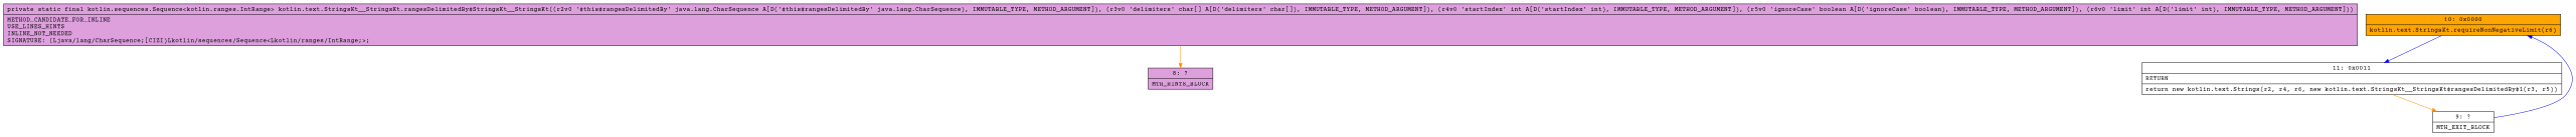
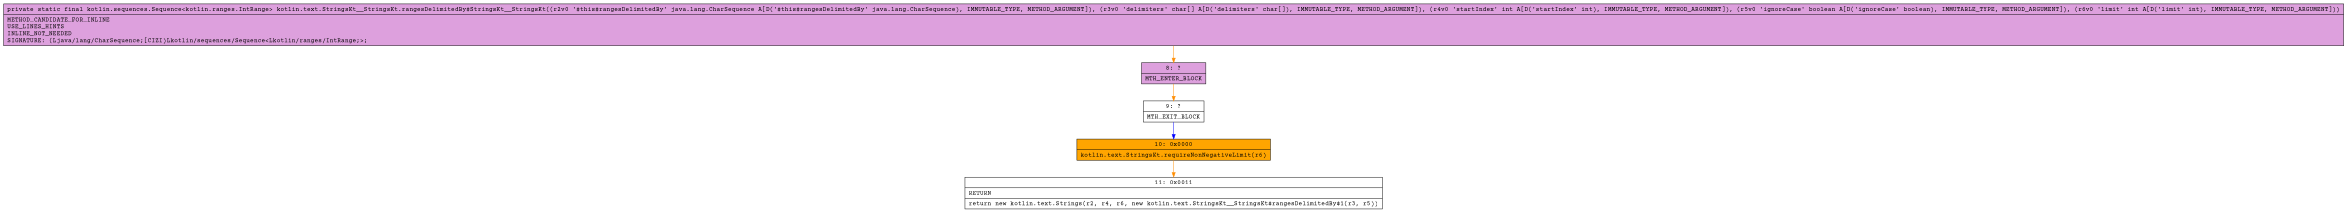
  digraph {
    fontname="Courier Prime"
    node [fillcolor=plum fontname="Courier Prime" shape=record style=filled]
    edge [color=blue fontname="Courier Prime"]
-   n1 [label="{8\:\ ?|MTH_HINTS_BLOCK\l}"]
+   n1 [label="{8\:\ ?|MTH_ENTER_BLOCK\l}"]
    n2 [fillcolor=orange label="{10\:\ 0x0000|kotlin.text.StringsKt.requireNonNegativeLimit(r6)\l}"]
    n3 [fillcolor=white label="{11\:\ 0x0011|RETURN\l|return new kotlin.text.Strings(r2, r4, r6, new kotlin.text.StringsKt__StringsKt$rangesDelimitedBy$1(r3, r5))\l}"]
    n4 [fillcolor=white label="{9\:\ ?|MTH_EXIT_BLOCK\l}"]
    n5 [label="{private static final kotlin.sequences.Sequence\<kotlin.ranges.IntRange\> kotlin.text.StringsKt__StringsKt.rangesDelimitedBy$StringsKt__StringsKt((r2v0 '$this$rangesDelimitedBy' java.lang.CharSequence A[D('$this$rangesDelimitedBy' java.lang.CharSequence), IMMUTABLE_TYPE, METHOD_ARGUMENT]), (r3v0 'delimiters' char[] A[D('delimiters' char[]), IMMUTABLE_TYPE, METHOD_ARGUMENT]), (r4v0 'startIndex' int A[D('startIndex' int), IMMUTABLE_TYPE, METHOD_ARGUMENT]), (r5v0 'ignoreCase' boolean A[D('ignoreCase' boolean), IMMUTABLE_TYPE, METHOD_ARGUMENT]), (r6v0 'limit' int A[D('limit' int), IMMUTABLE_TYPE, METHOD_ARGUMENT]))  | METHOD_CANDIDATE_FOR_INLINE\lUSE_LINES_HINTS\lINLINE_NOT_NEEDED\lSIGNATURE: (Ljava\/lang\/CharSequence;[CIZI)Lkotlin\/sequences\/Sequence\<Lkotlin\/ranges\/IntRange;\>;\l}"]
-   n2 -> n3
-   n3 -> n4 [color=darkorange]
+   n2 -> n3 [color=darkorange]
+   n1 -> n4 [color=darkorange]
    n4 -> n2
    n5 -> n1 [color=darkorange]
  }
